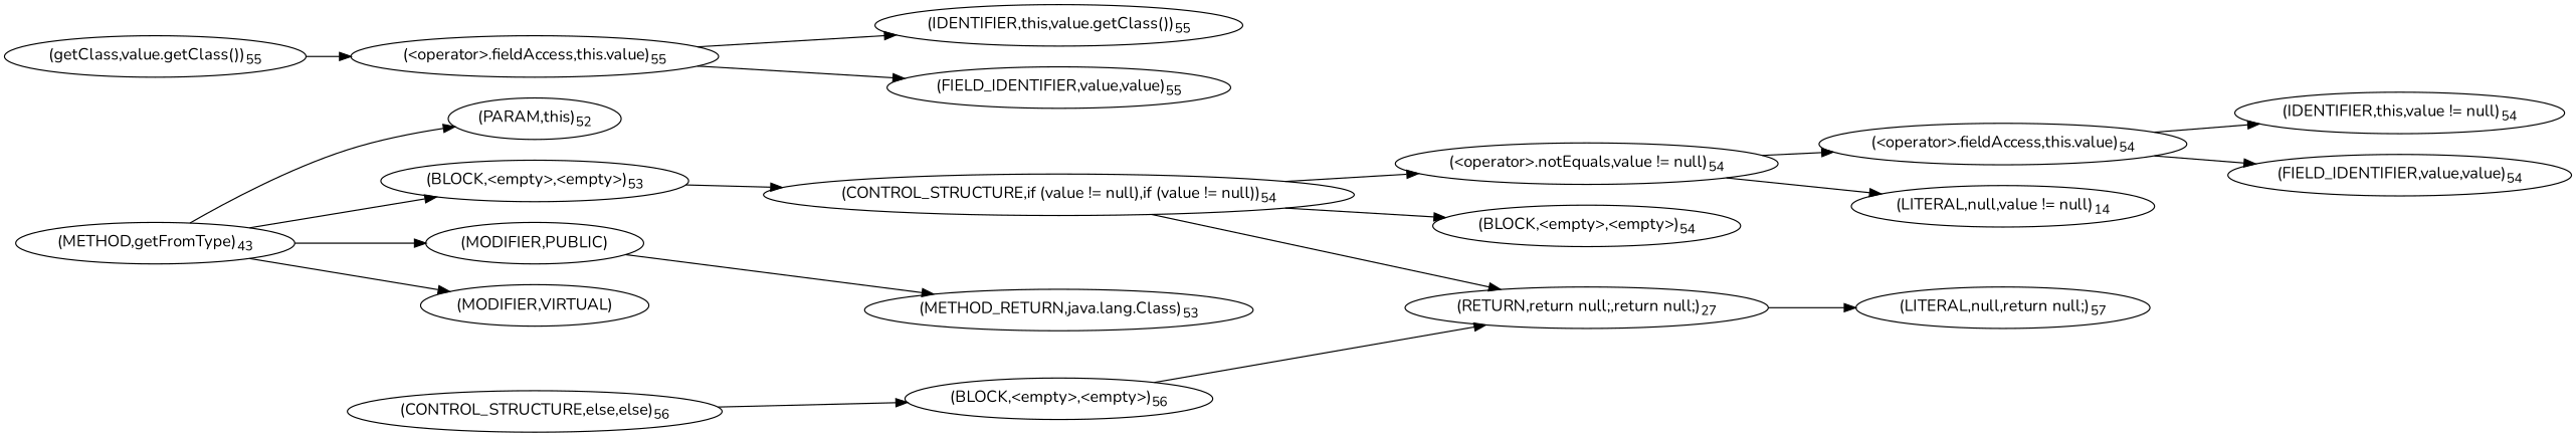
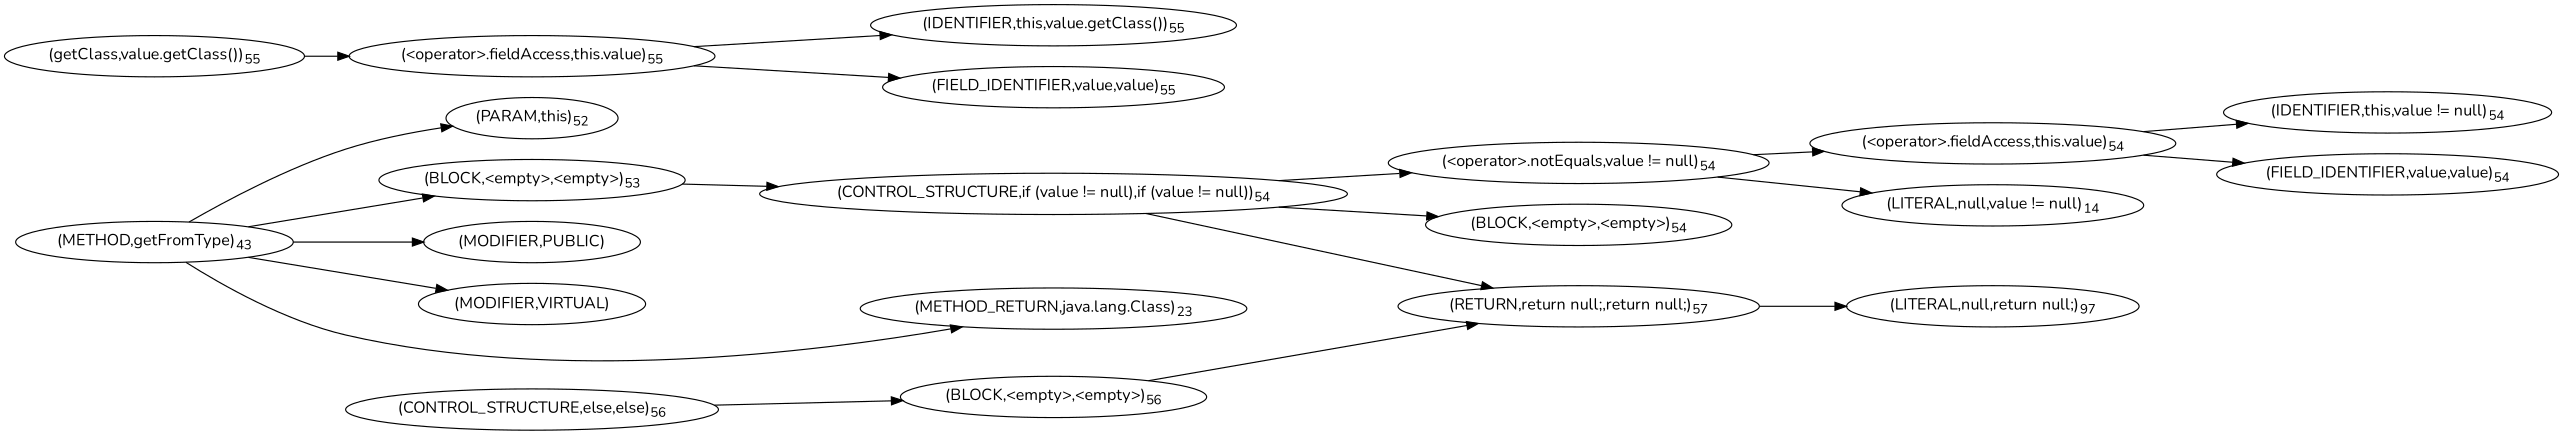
  digraph {
    fontname=Nunito
    rankdir=LR
    node [fontname=Nunito]
    edge [fontname=Nunito]
    n1 [label=<(METHOD,getFromType)<SUB>43</SUB>>]
    n2 [label=<(PARAM,this)<SUB>52</SUB>>]
    n3 [label=<(BLOCK,&lt;empty&gt;,&lt;empty&gt;)<SUB>53</SUB>>]
    n4 [label=<(MODIFIER,PUBLIC)>]
    n5 [label=<(MODIFIER,VIRTUAL)>]
-   n6 [label=<(METHOD_RETURN,java.lang.Class)<SUB>53</SUB>>]
+   n6 [label=<(METHOD_RETURN,java.lang.Class)<SUB>23</SUB>>]
    n7 [label=<(CONTROL_STRUCTURE,if (value != null),if (value != null))<SUB>54</SUB>>]
    n8 [label=<(&lt;operator&gt;.notEquals,value != null)<SUB>54</SUB>>]
    n9 [label=<(BLOCK,&lt;empty&gt;,&lt;empty&gt;)<SUB>54</SUB>>]
-   n10 [label=<(RETURN,return null;,return null;)<SUB>27</SUB>>]
+   n10 [label=<(RETURN,return null;,return null;)<SUB>57</SUB>>]
    n11 [label=<(&lt;operator&gt;.fieldAccess,this.value)<SUB>54</SUB>>]
    n12 [label=<(LITERAL,null,value != null)<SUB>14</SUB>>]
    n13 [label=<(CONTROL_STRUCTURE,else,else)<SUB>56</SUB>>]
    n14 [label=<(BLOCK,&lt;empty&gt;,&lt;empty&gt;)<SUB>56</SUB>>]
    n15 [label=<(IDENTIFIER,this,value != null)<SUB>54</SUB>>]
    n16 [label=<(FIELD_IDENTIFIER,value,value)<SUB>54</SUB>>]
    n17 [label=<(getClass,value.getClass())<SUB>55</SUB>>]
    n18 [label=<(&lt;operator&gt;.fieldAccess,this.value)<SUB>55</SUB>>]
    n19 [label=<(IDENTIFIER,this,value.getClass())<SUB>55</SUB>>]
    n20 [label=<(FIELD_IDENTIFIER,value,value)<SUB>55</SUB>>]
-   n21 [label=<(LITERAL,null,return null;)<SUB>57</SUB>>]
+   n21 [label=<(LITERAL,null,return null;)<SUB>97</SUB>>]
    n1 -> n2
    n1 -> n3
    n1 -> n4
    n1 -> n5
-   n4 -> n6
+   n1 -> n6
    n3 -> n7
    n7 -> n8
    n7 -> n9
    n7 -> n10
    n8 -> n11
    n8 -> n12
    n10 -> n21
    n11 -> n15
    n11 -> n16
    n13 -> n14
    n14 -> n10
    n17 -> n18
    n18 -> n19
    n18 -> n20
  }
